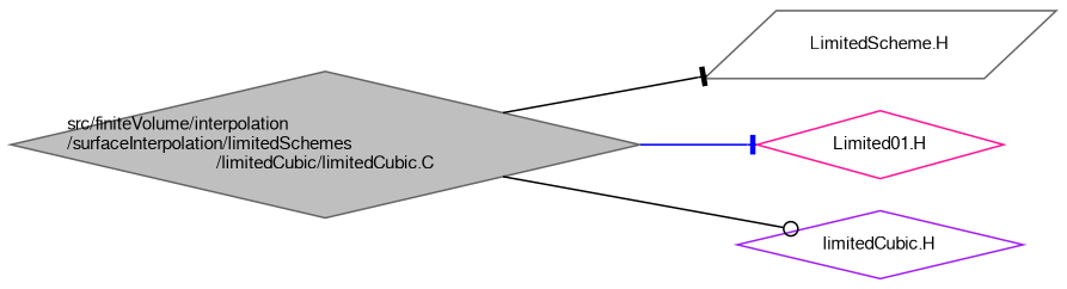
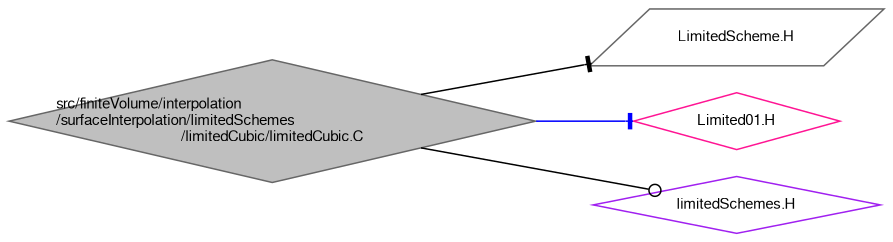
  digraph {
    rankdir=LR
    node [color=gray40 fontname=FreeSans fontsize=10 shape=diamond]
    edge [arrowhead=tee color=black fontname=FreeSans fontsize=10 labelfontname=FreeSans labelfontsize=10 style=solid]
    n1 [fillcolor=grey75 fontcolor=black height=0.2 label="src/finiteVolume/interpolation\l/surfaceInterpolation/limitedSchemes\l/limitedCubic/limitedCubic.C" style=filled width=0.4]
    n2 [height=0.2 label="LimitedScheme.H" shape=parallelogram width=0.4]
    n3 [color=deeppink height=0.2 label="Limited01.H" width=0.4]
-   n4 [color=purple height=0.2 label="limitedCubic.H" width=0.4]
+   n4 [color=purple height=0.2 label="limitedSchemes.H" width=0.4]
    n1 -> n2
    n1 -> n3 [color=blue]
    n1 -> n4 [arrowhead=odot]
  }
